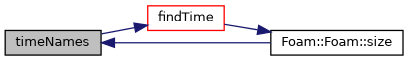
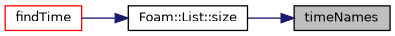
  digraph {
    rankdir=LR
    node [color=black fontname=Helvetica fontsize=10 shape=record]
    edge [color=midnightblue fontname=Helvetica fontsize=10 labelfontname=Helvetica labelfontsize=10 style=solid]
    n1 [fillcolor=grey75 fontcolor=black height=0.2 label=timeNames style=filled width=0.4]
    n2 [color=red height=0.2 label=findTime width=0.4]
-   n3 [height=0.2 label="Foam::Foam::size" width=0.4]
-   n1 -> n2
+   n3 [height=0.2 label="Foam::List::size" width=0.4]
    n2 -> n3
    n3 -> n1
  }
